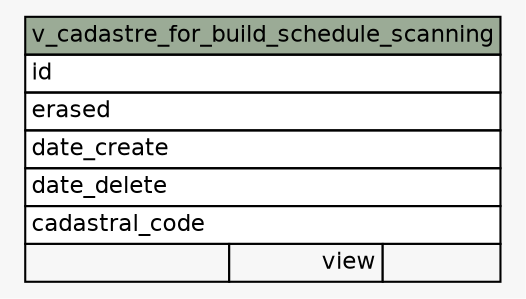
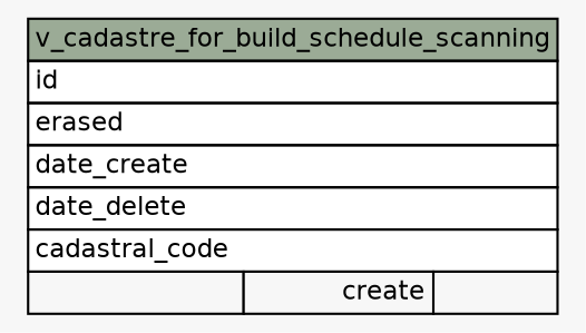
  digraph {
    bgcolor="#f7f7f7"
    rankdir=RL
-   n1 [fontname=Helvetica fontsize=11 label=<     <TABLE BORDER="0" CELLBORDER="1" CELLSPACING="0" BGCOLOR="#ffffff">       <TR><TD PORT="v_cadastre_for_build_schedule_scanning.heading" COLSPAN="3" BGCOLOR="#9bab96" ALIGN="CENTER">v_cadastre_for_build_schedule_scanning</TD></TR>       <TR><TD PORT="id" COLSPAN="3" ALIGN="LEFT">id</TD></TR>       <TR><TD PORT="erased" COLSPAN="3" ALIGN="LEFT">erased</TD></TR>       <TR><TD PORT="date_create" COLSPAN="3" ALIGN="LEFT">date_create</TD></TR>       <TR><TD PORT="date_delete" COLSPAN="3" ALIGN="LEFT">date_delete</TD></TR>       <TR><TD PORT="cadastral_code" COLSPAN="3" ALIGN="LEFT">cadastral_code</TD></TR>       <TR><TD ALIGN="LEFT" BGCOLOR="#f7f7f7">  </TD><TD ALIGN="RIGHT" BGCOLOR="#f7f7f7">view</TD><TD ALIGN="RIGHT" BGCOLOR="#f7f7f7">  </TD></TR>     </TABLE>> shape=plaintext]
+   n1 [fontname=Helvetica fontsize=11 label=<     <TABLE BORDER="0" CELLBORDER="1" CELLSPACING="0" BGCOLOR="#ffffff">       <TR><TD PORT="v_cadastre_for_build_schedule_scanning.heading" COLSPAN="3" BGCOLOR="#9bab96" ALIGN="CENTER">v_cadastre_for_build_schedule_scanning</TD></TR>       <TR><TD PORT="id" COLSPAN="3" ALIGN="LEFT">id</TD></TR>       <TR><TD PORT="erased" COLSPAN="3" ALIGN="LEFT">erased</TD></TR>       <TR><TD PORT="date_create" COLSPAN="3" ALIGN="LEFT">date_create</TD></TR>       <TR><TD PORT="date_delete" COLSPAN="3" ALIGN="LEFT">date_delete</TD></TR>       <TR><TD PORT="cadastral_code" COLSPAN="3" ALIGN="LEFT">cadastral_code</TD></TR>       <TR><TD ALIGN="LEFT" BGCOLOR="#f7f7f7">  </TD><TD ALIGN="RIGHT" BGCOLOR="#f7f7f7">create</TD><TD ALIGN="RIGHT" BGCOLOR="#f7f7f7">  </TD></TR>     </TABLE>> shape=plaintext]
  }
